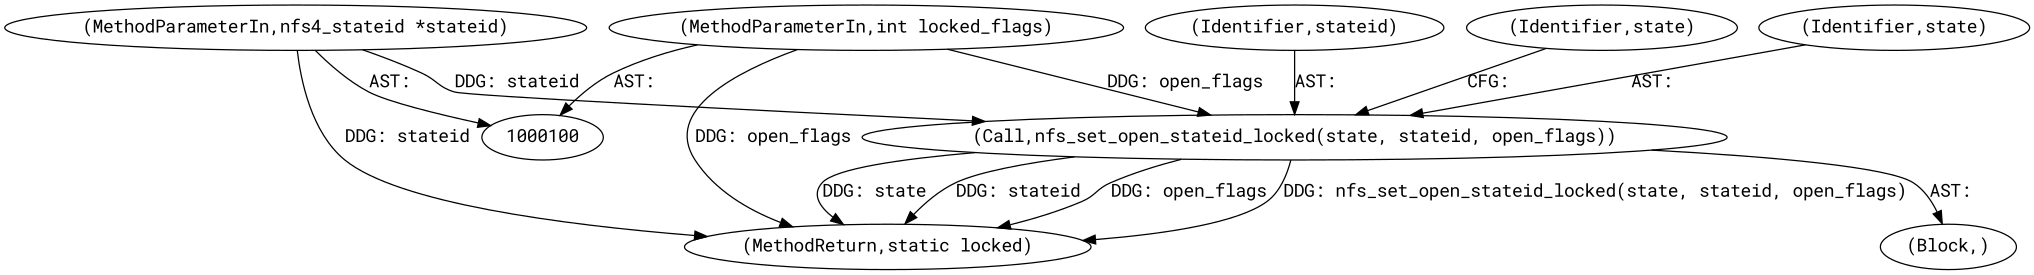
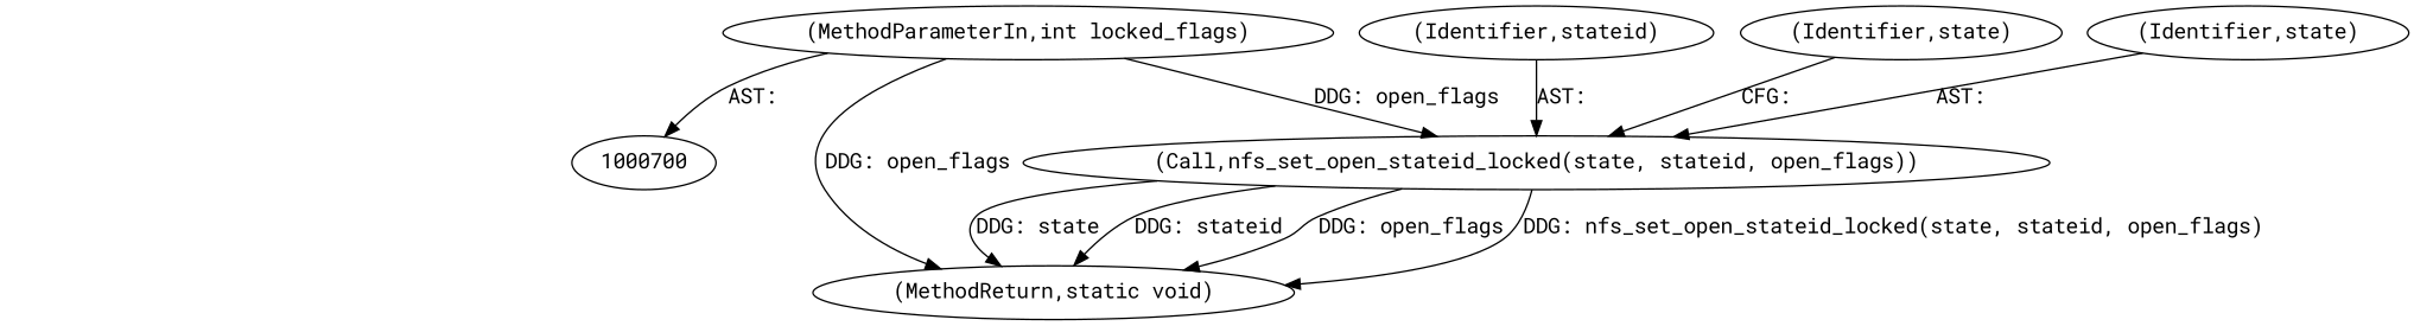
  digraph {
    fontname="Roboto Mono"
    node [fontname="Roboto Mono"]
    edge [fontname="Roboto Mono"]
    n1 [label="(Call,nfs_set_open_stateid_locked(state, stateid, open_flags))"]
-   n2 [label="(MethodReturn,static locked)"]
-   n3 [label="(Block,)"]
-   n4 [label="(MethodParameterIn,nfs4_stateid *stateid)"]
-   1000100
+   n2 [label="(MethodReturn,static void)"]
+   1000100 [label=1000700]
    n6 [label="(MethodParameterIn,int locked_flags)"]
    n7 [label="(Identifier,stateid)"]
    n8 [label="(Identifier,state)"]
    n9 [label="(Identifier,state)"]
    n1 -> n2 [label="DDG: state"]
    n1 -> n2 [label="DDG: stateid"]
    n1 -> n2 [label="DDG: open_flags"]
    n1 -> n2 [label="DDG: nfs_set_open_stateid_locked(state, stateid, open_flags)"]
-   n1 -> n3 [label="AST: "]
-   n4 -> n1 [label="DDG: stateid"]
-   n4 -> n2 [label="DDG: stateid"]
-   n4 -> 1000100 [label="AST: "]
    n6 -> n1 [label="DDG: open_flags"]
    n6 -> n2 [label="DDG: open_flags"]
    n6 -> 1000100 [label="AST: "]
    n7 -> n1 [label="AST: "]
    n8 -> n1 [label="CFG: "]
    n9 -> n1 [label="AST: "]
  }
